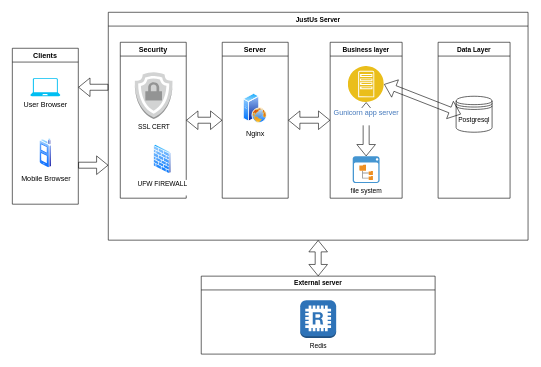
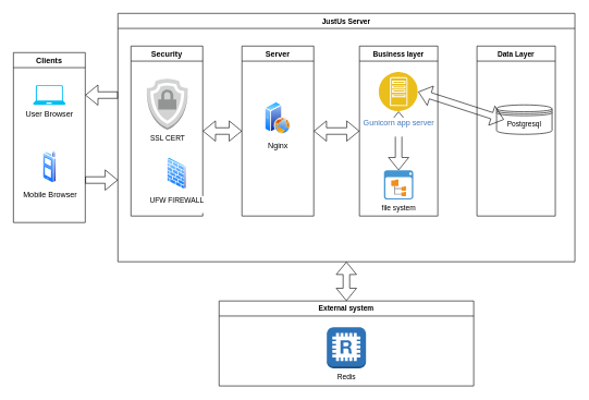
  <mxCell id="0" />
  <mxCell id="1" parent="0" />
  <mxCell id="2" value="Clients" style="swimlane;whiteSpace=wrap;html=1;startSize=23;" vertex="1" parent="1"><mxGeometry x="20" y="80" width="110" height="260" as="geometry" /></mxCell>
  <mxCell id="3" value="User Browser" style="verticalLabelPosition=bottom;html=1;verticalAlign=top;align=center;strokeColor=none;fillColor=#00BEF2;shape=mxgraph.azure.laptop;pointerEvents=1;" vertex="1" parent="2"><mxGeometry x="30" y="50" width="50" height="30" as="geometry" /></mxCell>
  <mxCell id="4" value="&lt;div&gt;Mobile Browser&lt;/div&gt;&lt;div&gt;&lt;br&gt;&lt;/div&gt;" style="image;aspect=fixed;perimeter=ellipsePerimeter;html=1;align=center;shadow=0;dashed=0;spacingTop=3;image=img/lib/active_directory/cell_phone.svg;" vertex="1" parent="2"><mxGeometry x="45" y="150" width="21" height="50" as="geometry" /></mxCell>
  <mxCell id="5" value="" style="shape=flexArrow;endArrow=classic;html=1;rounded=0;labelBackgroundColor=default;strokeColor=default;fontFamily=Helvetica;fontSize=11;fontColor=default;exitX=1;exitY=0.75;exitDx=0;exitDy=0;" edge="1" parent="1" source="2"><mxGeometry width="50" height="50" relative="1" as="geometry"><mxPoint x="150" y="290" as="sourcePoint" /><mxPoint x="180" y="275" as="targetPoint" /><Array as="points" /></mxGeometry></mxCell>
  <mxCell id="6" value="&lt;div&gt;JustUs Server&lt;/div&gt;" style="swimlane;whiteSpace=wrap;html=1;fontFamily=Helvetica;fontSize=11;fontColor=default;" vertex="1" parent="1"><mxGeometry x="180" y="20" width="700" height="380" as="geometry" /></mxCell>
  <mxCell id="7" value="Server" style="swimlane;whiteSpace=wrap;html=1;" vertex="1" parent="6"><mxGeometry x="190" y="50" width="110" height="260" as="geometry" /></mxCell>
  <mxCell id="8" value="&lt;div&gt;Nginx&lt;/div&gt;&lt;div&gt;&lt;br&gt;&lt;/div&gt;" style="image;aspect=fixed;perimeter=ellipsePerimeter;html=1;align=center;shadow=0;dashed=0;spacingTop=3;image=img/lib/active_directory/web_server.svg;" vertex="1" parent="7"><mxGeometry x="35" y="85" width="40" height="50" as="geometry" /></mxCell>
  <mxCell id="9" value="Business layer" style="swimlane;whiteSpace=wrap;html=1;fontFamily=Helvetica;fontSize=11;fontColor=default;" vertex="1" parent="6"><mxGeometry x="370" y="50" width="120" height="260" as="geometry" /></mxCell>
  <mxCell id="10" value="" style="shape=flexArrow;endArrow=classic;startArrow=classic;html=1;rounded=0;labelBackgroundColor=default;strokeColor=default;fontFamily=Helvetica;fontSize=11;fontColor=default;entryX=0.5;entryY=1;entryDx=0;entryDy=0;" edge="1" parent="9" source="12" target="11"><mxGeometry width="100" height="100" relative="1" as="geometry"><mxPoint x="140" y="210" as="sourcePoint" /><mxPoint x="240" y="110" as="targetPoint" /><Array as="points" /></mxGeometry></mxCell>
  <mxCell id="11" value="&lt;div&gt;Gunicorn app server&lt;/div&gt;&lt;div&gt;&lt;br&gt;&lt;/div&gt;" style="image;aspect=fixed;perimeter=ellipsePerimeter;html=1;align=center;shadow=0;dashed=0;fontColor=#4277BB;labelBackgroundColor=default;fontSize=12;spacingTop=3;image=img/lib/ibm/applications/app_server.svg;fontFamily=Helvetica;" vertex="1" parent="9"><mxGeometry x="30" y="40" width="60" height="60" as="geometry" /></mxCell>
  <mxCell id="12" value="file system" style="shadow=0;dashed=0;html=1;strokeColor=none;fillColor=#4495D1;labelPosition=center;verticalLabelPosition=bottom;verticalAlign=top;align=center;outlineConnect=0;shape=mxgraph.veeam.2d.file_system_browser;fontFamily=Helvetica;fontSize=11;fontColor=default;" vertex="1" parent="9"><mxGeometry x="37.6" y="190" width="44.8" height="44.8" as="geometry" /></mxCell>
  <mxCell id="13" value="Data Layer" style="swimlane;whiteSpace=wrap;html=1;fontFamily=Helvetica;fontSize=11;fontColor=default;" vertex="1" parent="6"><mxGeometry x="550" y="50" width="120" height="260" as="geometry" /></mxCell>
- <mxCell id="14" value="Postgresql" style="shape=datastore;whiteSpace=wrap;html=1;fontFamily=Helvetica;fontSize=11;fontColor=default;" vertex="1" parent="13"><mxGeometry x="30" y="90" width="60" height="60" as="geometry" /></mxCell>
+ <mxCell id="14" value="Postgresql" style="shape=datastore;whiteSpace=wrap;html=1;fontFamily=Helvetica;fontSize=11;fontColor=default;" vertex="1" parent="13"><mxGeometry x="30" y="90" width="85" height="45" as="geometry" /></mxCell>
  <mxCell id="15" value="" style="shape=flexArrow;endArrow=classic;startArrow=classic;html=1;rounded=0;labelBackgroundColor=default;strokeColor=default;fontFamily=Helvetica;fontSize=11;fontColor=default;entryX=0.133;entryY=0.5;entryDx=0;entryDy=0;exitX=1;exitY=0.5;exitDx=0;exitDy=0;entryPerimeter=0;" edge="1" parent="6" source="11" target="14"><mxGeometry width="100" height="100" relative="1" as="geometry"><mxPoint x="330" y="250" as="sourcePoint" /><mxPoint x="430" y="150" as="targetPoint" /></mxGeometry></mxCell>
  <mxCell id="16" value="" style="shape=flexArrow;endArrow=classic;startArrow=classic;html=1;rounded=0;labelBackgroundColor=default;strokeColor=default;fontFamily=Helvetica;fontSize=11;fontColor=default;exitX=1;exitY=0.5;exitDx=0;exitDy=0;entryX=0;entryY=0.5;entryDx=0;entryDy=0;" edge="1" parent="6" source="7" target="9"><mxGeometry width="100" height="100" relative="1" as="geometry"><mxPoint x="130" y="240" as="sourcePoint" /><mxPoint x="230" y="140" as="targetPoint" /></mxGeometry></mxCell>
  <mxCell id="17" value="Security" style="swimlane;whiteSpace=wrap;html=1;" vertex="1" parent="6"><mxGeometry x="20" y="50" width="110" height="260" as="geometry" /></mxCell>
  <mxCell id="18" value="&lt;div&gt;SSL CERT&lt;/div&gt;&lt;div&gt;&lt;br&gt;&lt;/div&gt;" style="outlineConnect=0;dashed=0;verticalLabelPosition=bottom;verticalAlign=top;align=center;html=1;shape=mxgraph.aws3.ssl_padlock;fillColor=#D2D3D3;gradientColor=none;fontFamily=Helvetica;fontSize=11;fontColor=default;" vertex="1" parent="17"><mxGeometry x="24" y="50" width="63" height="78" as="geometry" /></mxCell>
  <mxCell id="19" value="&lt;div&gt;UFW FIREWALL&lt;/div&gt;&lt;div&gt;&lt;br&gt;&lt;/div&gt;" style="image;aspect=fixed;perimeter=ellipsePerimeter;html=1;align=center;shadow=0;dashed=0;spacingTop=3;image=img/lib/active_directory/firewall.svg;fontFamily=Helvetica;fontSize=11;fontColor=default;" vertex="1" parent="17"><mxGeometry x="55" y="170" width="30.5" height="50" as="geometry" /></mxCell>
  <mxCell id="20" value="" style="shape=flexArrow;endArrow=classic;startArrow=classic;html=1;rounded=0;labelBackgroundColor=default;strokeColor=default;fontFamily=Helvetica;fontSize=11;fontColor=default;entryX=0;entryY=0.5;entryDx=0;entryDy=0;exitX=1;exitY=0.5;exitDx=0;exitDy=0;" edge="1" parent="6" source="17" target="7"><mxGeometry width="100" height="100" relative="1" as="geometry"><mxPoint x="100" y="220" as="sourcePoint" /><mxPoint x="160" y="170" as="targetPoint" /></mxGeometry></mxCell>
  <mxCell id="21" value="" style="shape=flexArrow;endArrow=classic;html=1;rounded=0;labelBackgroundColor=default;strokeColor=default;fontFamily=Helvetica;fontSize=11;fontColor=default;entryX=1;entryY=0.25;entryDx=0;entryDy=0;" edge="1" parent="1" target="2"><mxGeometry width="50" height="50" relative="1" as="geometry"><mxPoint x="180" y="145" as="sourcePoint" /><mxPoint x="150" y="180" as="targetPoint" /></mxGeometry></mxCell>
- <mxCell id="22" value="External server" style="swimlane;whiteSpace=wrap;html=1;fontFamily=Helvetica;fontSize=11;fontColor=default;" vertex="1" parent="1"><mxGeometry x="335" y="460" width="390" height="130" as="geometry" /></mxCell>
+ <mxCell id="22" value="External system" style="swimlane;whiteSpace=wrap;html=1;fontFamily=Helvetica;fontSize=11;fontColor=default;" vertex="1" parent="1"><mxGeometry x="335" y="460" width="390" height="130" as="geometry" /></mxCell>
  <mxCell id="23" value="Redis" style="outlineConnect=0;dashed=0;verticalLabelPosition=bottom;verticalAlign=top;align=center;html=1;shape=mxgraph.aws3.redis;fillColor=#2E73B8;gradientColor=none;fontFamily=Helvetica;fontSize=11;fontColor=default;" vertex="1" parent="22"><mxGeometry x="165" y="40" width="60" height="63" as="geometry" /></mxCell>
  <mxCell id="24" value="" style="shape=flexArrow;endArrow=classic;startArrow=classic;html=1;rounded=0;labelBackgroundColor=default;strokeColor=default;fontFamily=Helvetica;fontSize=11;fontColor=default;exitX=0.5;exitY=0;exitDx=0;exitDy=0;entryX=0.5;entryY=1;entryDx=0;entryDy=0;" edge="1" parent="1" source="22" target="6"><mxGeometry width="100" height="100" relative="1" as="geometry"><mxPoint x="530" y="390" as="sourcePoint" /><mxPoint x="630" y="290" as="targetPoint" /></mxGeometry></mxCell>
